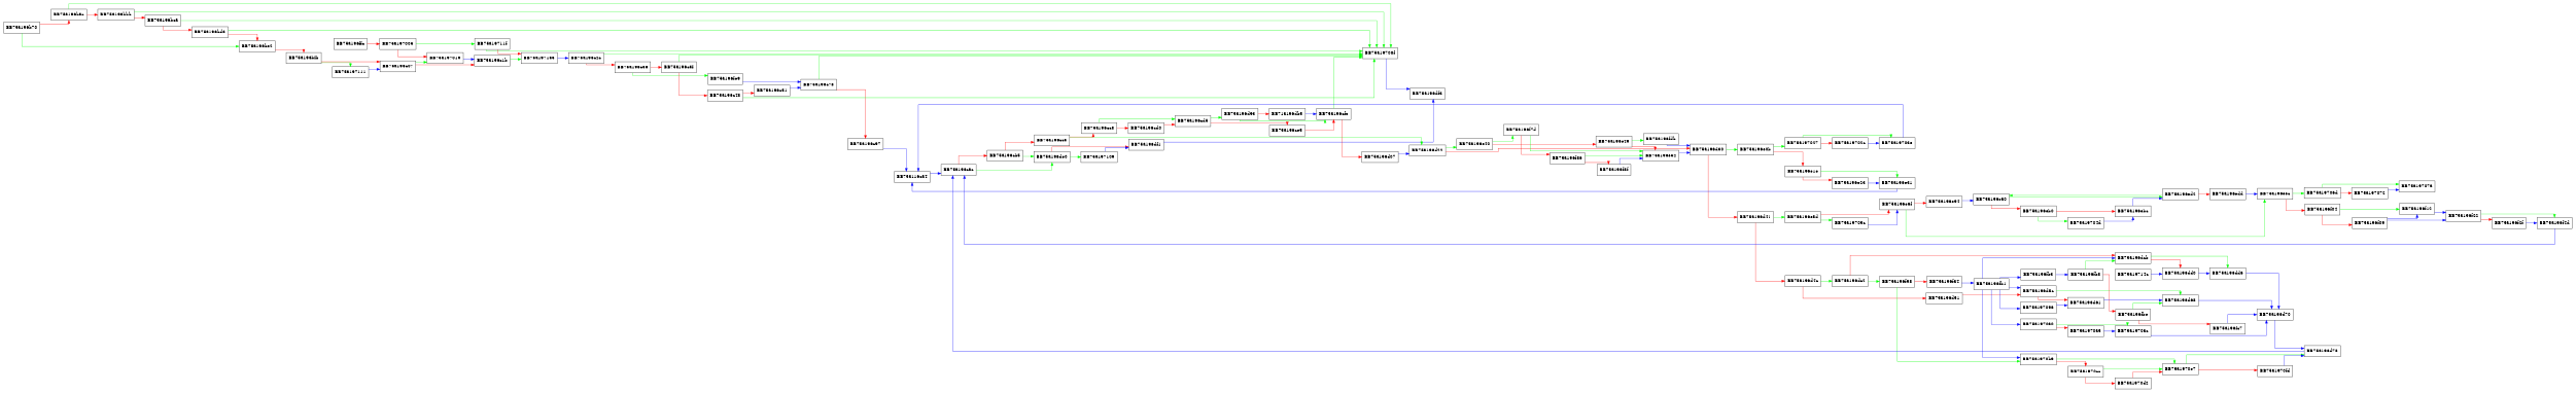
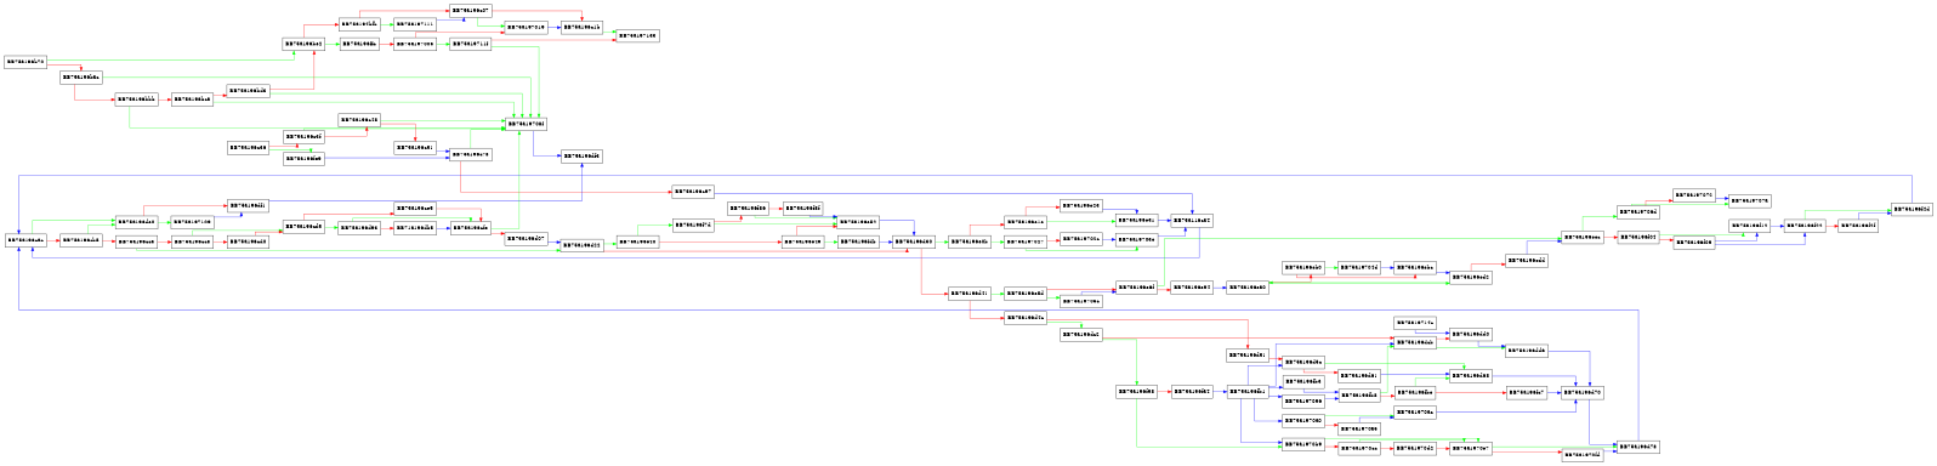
  digraph {
    rankdir=LR
    splines=ortho
    node [shape=box]
    edge [color=red]
    BB75a196b70
    BB75a196be2
    BB75a196bac
    BB75a196ffc
-   BB75a196bfb
+   BB75a196bfb [label=BB75a194bfb]
    BB75a19708f
    BB75a196bbb
    BB75a197005
    BB75a197111
    BB75a196c07
    BB75a196df3
    BB75a196bca
    BB75a196bd3
    BB75a197019
    BB75a19711f
    BB75a196c1b
    BB75a197133
-   BB75a196c2c
    BB75a196c36
    BB75a196fe9
    BB75a196c3f
    BB75a196c78
    BB75a196c48
    BB75a196c97
    BB75a196c51
    n26 [label=BB75a116ca4]
    BB75a196cac
    BB75a196de0
    BB75a196cb5
    BB75a197109
    BB75a196df1
    BB75a196cc3
    BB75a196d22
    BB75a196cc8
    BB75a196e40
    BB75a196d30
    BB75a196cd5
    BB75a196cd0
    BB75a196f7d
    BB75a196e49
    BB75a196e0b
    BB75a196d41
    BB75a196d93
    BB75a196ce5
    BB75a196cfe
    n46 [label=BB71a196db5]
    BB75a196d07
    BB75a196e52
    BB75a196f86
    BB75a196fdb
    BB75a197027
    BB75a196e1e
    BB75a196e5d
    BB75a196d4c
    BB75a19703e
    BB75a19702c
    BB75a196e31
    BB75a196e23
    BB75a19705c
    BB75a196e6f
    BB75a196dc2
    BB75a196d51
    BB75a196eec
    BB75a196e94
    BB75a196f98
    BB75a196dcb
    BB75a196d5c
    BB75a1970b9
    BB75a196fa4
    BB75a196dd6
    BB75a196dd0
    BB75a196d68
    BB75a196d61
    BB75a196d70
    BB75a19714c
    BB75a196d78
    BB75a1970e7
    BB75a1970cc
    BB75a196fb1
    BB75a196f8f
    BB75a19706d
    BB75a196f04
    BB75a196ea0
    BB75a19707a
    BB75a197072
    BB75a196f12
    BB75a196f09
    BB75a196ed2
    BB75a196eb0
    BB75a196edd
    BB75a19704d
    BB75a196ebc
    BB75a196f22
    BB75a196f4d
    BB75a196f2f
    BB75a1970fd
    BB75a1970d2
    BB75a1970a0
    BB75a197096
    BB75a196fb3
    BB75a1970ac
    BB75a1970a5
    BB75a196fb8
    BB75a196fbe
    BB75a196fc7
    BB75a196b70 -> BB75a196be2 [color=green]
    BB75a196b70 -> BB75a196bac
+   BB75a196be2 -> BB75a196ffc [color=green]
    BB75a196be2 -> BB75a196bfb
    BB75a196bac -> BB75a19708f [color=green]
    BB75a196bac -> BB75a196bbb
    BB75a196ffc -> BB75a197005
    BB75a196bfb -> BB75a197111 [color=green]
    BB75a196bfb -> BB75a196c07
    BB75a19708f -> BB75a196df3 [color=blue]
    BB75a196bbb -> BB75a19708f [color=green]
    BB75a196bbb -> BB75a196bca
    BB75a197005 -> BB75a197019
    BB75a197005 -> BB75a19711f [color=green]
    BB75a197111 -> BB75a196c07 [color=blue]
    BB75a196c07 -> BB75a197019 [color=green]
    BB75a196c07 -> BB75a196c1b
    BB75a196bca -> BB75a19708f [color=green]
    BB75a196bca -> BB75a196bd3
    BB75a196bd3 -> BB75a196be2
    BB75a196bd3 -> BB75a19708f [color=green]
    BB75a197019 -> BB75a196c1b [color=blue]
    BB75a19711f -> BB75a19708f [color=green]
    BB75a19711f -> BB75a197133
    BB75a196c1b -> BB75a197133 [color=green]
-   BB75a197133 -> BB75a196c2c [color=blue]
-   BB75a196c2c -> BB75a19708f [color=green]
-   BB75a196c2c -> BB75a196c36
    BB75a196c36 -> BB75a196fe9 [color=green]
    BB75a196c36 -> BB75a196c3f
    BB75a196fe9 -> BB75a196c78 [color=blue]
    BB75a196c3f -> BB75a19708f [color=green]
    BB75a196c3f -> BB75a196c48
    BB75a196c78 -> BB75a19708f [color=green]
    BB75a196c78 -> BB75a196c97
    BB75a196c48 -> BB75a19708f [color=green]
    BB75a196c48 -> BB75a196c51
    BB75a196c97 -> n26 [color=blue]
    BB75a196c51 -> BB75a196c78 [color=blue]
    n26 -> BB75a196cac [color=blue]
    BB75a196cac -> BB75a196de0 [color=green]
    BB75a196cac -> BB75a196cb5
    BB75a196de0 -> BB75a197109 [color=green]
    BB75a196de0 -> BB75a196df1
    BB75a196cb5 -> BB75a196de0 [color=green]
    BB75a196cb5 -> BB75a196cc3
    BB75a197109 -> BB75a196df1 [color=blue]
    BB75a196df1 -> BB75a196df3 [color=blue]
    BB75a196cc3 -> BB75a196d22 [color=green]
    BB75a196cc3 -> BB75a196cc8
    BB75a196d22 -> BB75a196e40 [color=green]
    BB75a196d22 -> BB75a196d30
    BB75a196cc8 -> BB75a196cd5 [color=green]
    BB75a196cc8 -> BB75a196cd0
    BB75a196e40 -> BB75a196f7d [color=green]
    BB75a196e40 -> BB75a196e49
    BB75a196d30 -> BB75a196e0b [color=green]
    BB75a196d30 -> BB75a196d41
    BB75a196cd5 -> BB75a196d93 [color=green]
    BB75a196cd5 -> BB75a196ce5
    BB75a196cd0 -> BB75a196cd5
    BB75a196f7d -> BB75a196e52 [color=green]
    BB75a196f7d -> BB75a196f86
    BB75a196e49 -> BB75a196e52
    BB75a196e49 -> BB75a196fdb [color=green]
    BB75a196e0b -> BB75a197027 [color=green]
    BB75a196e0b -> BB75a196e1e
    BB75a196d41 -> BB75a196e5d [color=green]
    BB75a196d41 -> BB75a196d4c
    BB75a196d93 -> BB75a196cfe [color=green]
    BB75a196d93 -> n46
    BB75a196ce5 -> BB75a196cfe
    BB75a196cfe -> BB75a19708f [color=green]
    BB75a196cfe -> BB75a196d07
    n46 -> BB75a196cfe [color=blue]
    BB75a196d07 -> BB75a196d22 [color=blue]
    BB75a196e52 -> BB75a196d30 [color=blue]
    BB75a196f86 -> BB75a196e52 [color=green]
    BB75a196f86 -> BB75a196f8f
    BB75a196fdb -> BB75a196d30 [color=blue]
    BB75a197027 -> BB75a19703e [color=green]
    BB75a197027 -> BB75a19702c
    BB75a196e1e -> BB75a196e31 [color=green]
    BB75a196e1e -> BB75a196e23
    BB75a196e5d -> BB75a19705c [color=green]
    BB75a196e5d -> BB75a196e6f
    BB75a196d4c -> BB75a196dc2 [color=green]
    BB75a196d4c -> BB75a196d51
    BB75a19703e -> n26 [color=blue]
    BB75a19702c -> BB75a19703e [color=blue]
    BB75a196e31 -> n26 [color=blue]
    BB75a196e23 -> BB75a196e31 [color=blue]
    BB75a19705c -> BB75a196e6f [color=blue]
    BB75a196e6f -> BB75a196eec [color=green]
    BB75a196e6f -> BB75a196e94
    BB75a196dc2 -> BB75a196f98 [color=green]
    BB75a196dc2 -> BB75a196dcb
    BB75a196d51 -> BB75a196d5c
    BB75a196eec -> BB75a19706d [color=green]
    BB75a196eec -> BB75a196f04
    BB75a196e94 -> BB75a196ea0 [color=blue]
    BB75a196f98 -> BB75a1970b9 [color=green]
    BB75a196f98 -> BB75a196fa4
    BB75a196dcb -> BB75a196dd6 [color=green]
    BB75a196dcb -> BB75a196dd0
    BB75a196d5c -> BB75a196d68 [color=green]
    BB75a196d5c -> BB75a196d61
    BB75a1970b9 -> BB75a1970e7 [color=green]
    BB75a1970b9 -> BB75a1970cc
    BB75a196fa4 -> BB75a196fb1 [color=blue]
    BB75a196dd6 -> BB75a196d70 [color=blue]
    BB75a196dd0 -> BB75a196dd6 [color=blue]
    BB75a196d68 -> BB75a196d70 [color=blue]
    BB75a196d61 -> BB75a196d68 [color=blue]
    BB75a196d70 -> BB75a196d78 [color=blue]
    BB75a19714c -> BB75a196dd0 [color=blue]
    BB75a196d78 -> BB75a196cac [color=blue]
    BB75a1970e7 -> BB75a196d78 [color=green]
    BB75a1970e7 -> BB75a1970fd
    BB75a1970cc -> BB75a1970e7 [color=green]
    BB75a1970cc -> BB75a1970d2
    BB75a196fb1 -> BB75a196dcb [color=blue]
    BB75a196fb1 -> BB75a196d5c [color=blue]
    BB75a196fb1 -> BB75a1970b9 [color=blue]
    BB75a196fb1 -> BB75a1970a0 [color=blue]
    BB75a196fb1 -> BB75a197096 [color=blue]
    BB75a196fb1 -> BB75a196fb3 [color=blue]
    BB75a196f8f -> BB75a196e52 [color=blue]
    BB75a19706d -> BB75a19707a [color=green]
    BB75a19706d -> BB75a197072
    BB75a196f04 -> BB75a196f12 [color=green]
    BB75a196f04 -> BB75a196f09
    BB75a196ea0 -> BB75a196ed2 [color=green]
    BB75a196ea0 -> BB75a196eb0
    BB75a197072 -> BB75a19707a [color=blue]
    BB75a196f12 -> BB75a196f22 [color=blue]
    BB75a196f09 -> BB75a196f12 [color=blue]
    BB75a196f09 -> BB75a196f22 [color=blue]
    BB75a196ed2 -> BB75a196ea0 [color=green]
    BB75a196ed2 -> BB75a196edd
    BB75a196eb0 -> BB75a19704d [color=green]
    BB75a196eb0 -> BB75a196ebc
    BB75a196edd -> BB75a196eec [color=blue]
    BB75a19704d -> BB75a196ebc [color=blue]
    BB75a196ebc -> BB75a196ed2 [color=blue]
    BB75a196f22 -> BB75a196f4d [color=green]
    BB75a196f22 -> BB75a196f2f
    BB75a196f4d -> BB75a196cac [color=blue]
    BB75a196f2f -> BB75a196f4d [color=blue]
    BB75a1970fd -> BB75a196d78 [color=blue]
    BB75a1970d2 -> BB75a1970e7
    BB75a1970a0 -> BB75a1970ac [color=green]
    BB75a1970a0 -> BB75a1970a5
-   BB75a197096 -> BB75a196d61 [color=blue]
+   BB75a197096 -> BB75a196fb8 [color=blue]
    BB75a196fb3 -> BB75a196fb8 [color=blue]
    BB75a1970ac -> BB75a196d70 [color=blue]
    BB75a1970a5 -> BB75a1970ac [color=blue]
    BB75a196fb8 -> BB75a196dcb [color=green]
    BB75a196fb8 -> BB75a196fbe
    BB75a196fbe -> BB75a196d68 [color=green]
    BB75a196fbe -> BB75a196fc7
    BB75a196fc7 -> BB75a196d70 [color=blue]
  }
